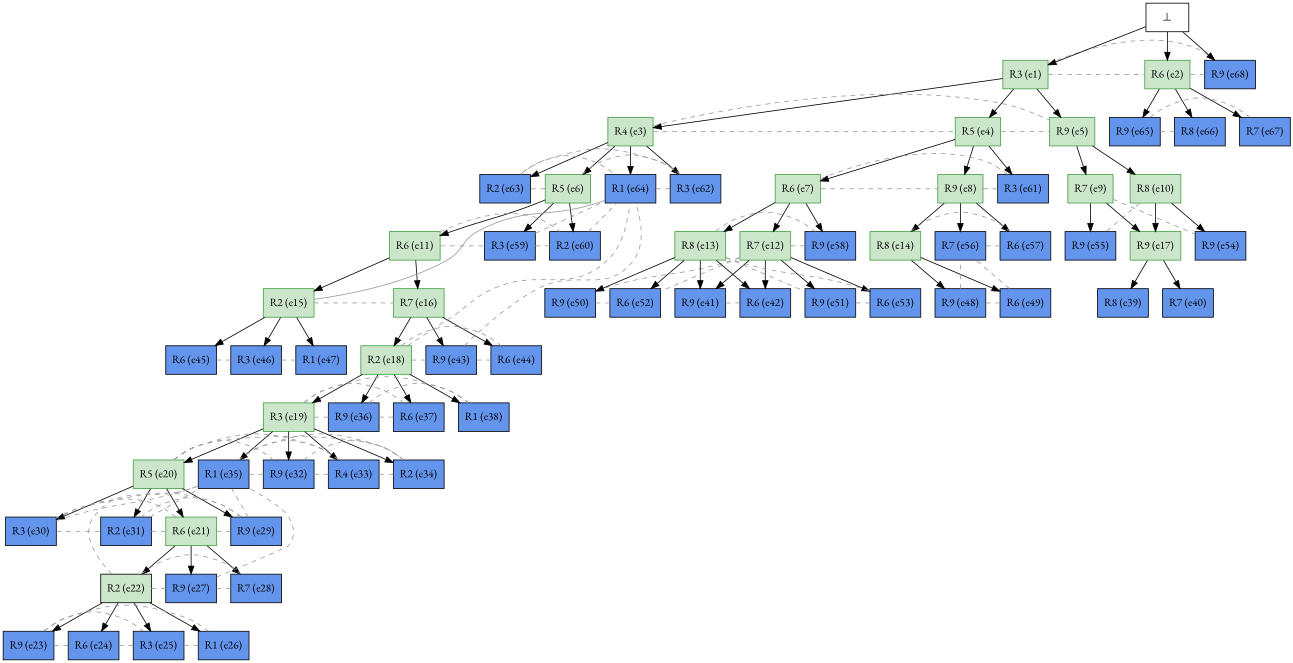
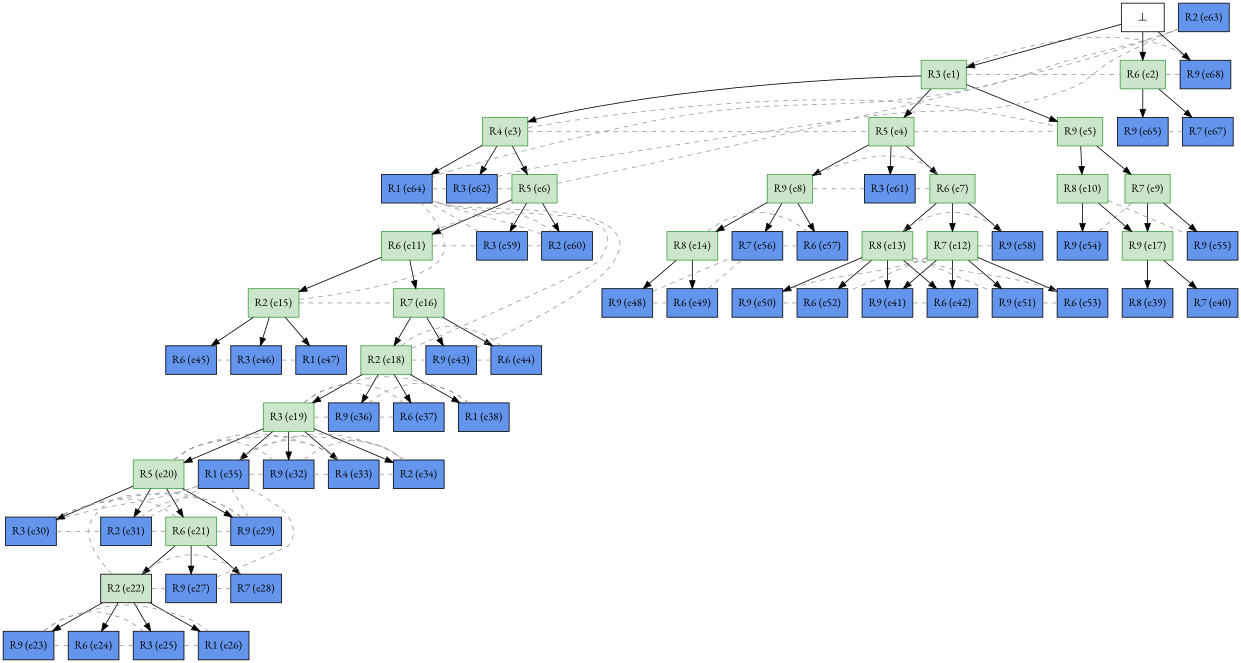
  digraph {
    fontname="EB Garamond"
    node [color=black fillcolor="cornflowerblue:cornflowerblue" fontname="EB Garamond" shape=box style=filled]
    edge [fontname="EB Garamond" arrowhead=none color=gray60 constraint=false style=dashed]
    n1 [color="#409f40" fillcolor="#cce6cc:#cce6cc" label="R3 (e1)"]
    n2 [color="#409f40" fillcolor="#cce6cc:#cce6cc" label="R4 (e3)"]
    n3 [color="#409f40" fillcolor="#cce6cc:#cce6cc" label="R5 (e4)"]
    n4 [color="#409f40" fillcolor="#cce6cc:#cce6cc" label="R9 (e5)"]
    n5 [color="#409f40" fillcolor="#cce6cc:#cce6cc" label="R6 (e2)"]
    n6 [label="R9 (e68)"]
    n7 [color="#409f40" fillcolor="#cce6cc:#cce6cc" label="R5 (e6)"]
    n8 [label="R3 (e62)"]
    n9 [label="R2 (e63)"]
    n10 [label="R1 (e64)"]
    n11 [color="#409f40" fillcolor="#cce6cc:#cce6cc" label="R6 (e7)"]
    n12 [color="#409f40" fillcolor="#cce6cc:#cce6cc" label="R9 (e8)"]
    n13 [label="R3 (e61)"]
    n14 [color="#409f40" fillcolor="#cce6cc:#cce6cc" label="R7 (e9)"]
    n15 [color="#409f40" fillcolor="#cce6cc:#cce6cc" label="R8 (e10)"]
    n16 [label="R9 (e65)"]
-   n17 [label="R8 (e66)"]
    n18 [label="R7 (e67)"]
    n19 [color="#409f40" fillcolor="#cce6cc:#cce6cc" label="R6 (e11)"]
    n20 [label="R3 (e59)"]
    n21 [label="R2 (e60)"]
    n22 [color="#409f40" fillcolor="#cce6cc:#cce6cc" label="R7 (e12)"]
    n23 [color="#409f40" fillcolor="#cce6cc:#cce6cc" label="R8 (e13)"]
    n24 [label="R9 (e58)"]
    n25 [color="#409f40" fillcolor="#cce6cc:#cce6cc" label="R8 (e14)"]
    n26 [label="R7 (e56)"]
    n27 [label="R6 (e57)"]
    n28 [color="#409f40" fillcolor="#cce6cc:#cce6cc" label="R9 (e17)"]
    n29 [label="R9 (e54)"]
    n30 [label="R9 (e55)"]
    n31 [color="#409f40" fillcolor="#cce6cc:#cce6cc" label="R2 (e15)"]
    n32 [color="#409f40" fillcolor="#cce6cc:#cce6cc" label="R7 (e16)"]
    n33 [label="R9 (e41)"]
    n34 [label="R6 (e42)"]
    n35 [label="R9 (e50)"]
    n36 [label="R9 (e51)"]
    n37 [label="R6 (e52)"]
    n38 [label="R6 (e53)"]
    n39 [label="R9 (e48)"]
    n40 [label="R6 (e49)"]
    n41 [label="R8 (e39)"]
    n42 [label="R7 (e40)"]
    n43 [label="R6 (e45)"]
    n44 [label="R3 (e46)"]
    n45 [label="R1 (e47)"]
    n46 [color="#409f40" fillcolor="#cce6cc:#cce6cc" label="R2 (e18)"]
    n47 [label="R9 (e43)"]
    n48 [label="R6 (e44)"]
    n49 [color="#409f40" fillcolor="#cce6cc:#cce6cc" label="R3 (e19)"]
    n50 [label="R9 (e36)"]
    n51 [label="R6 (e37)"]
    n52 [label="R1 (e38)"]
    n53 [color="#409f40" fillcolor="#cce6cc:#cce6cc" label="R5 (e20)"]
    n54 [label="R9 (e32)"]
    n55 [label="R4 (e33)"]
    n56 [label="R2 (e34)"]
    n57 [label="R1 (e35)"]
    n58 [color="#409f40" fillcolor="#cce6cc:#cce6cc" label="R6 (e21)"]
    n59 [label="R9 (e29)"]
    n60 [label="R3 (e30)"]
    n61 [label="R2 (e31)"]
    n62 [fillcolor="#cce6cc:#cce6cc" label="R2 (e22)"]
    n63 [label="R9 (e27)"]
    n64 [label="R7 (e28)"]
    n65 [label="R9 (e23)"]
    n66 [label="R6 (e24)"]
    n67 [label="R3 (e25)"]
    n68 [label="R1 (e26)"]
    n69 [fillcolor=white label="⊥" color=""]
    n1 -> n2 [arrowhead="" color="" constraint="" style=""]
    n1 -> n3 [arrowhead="" color="" constraint="" style=""]
    n1 -> n4 [arrowhead="" color="" constraint="" style=""]
    n1 -> n5
    n1 -> n6
    n2 -> n3
    n2 -> n4
    n2 -> n7 [arrowhead="" color="" constraint="" style=""]
    n2 -> n8 [arrowhead="" color="" constraint="" style=""]
-   n2 -> n9 [arrowhead="" color="" constraint="" style=""]
    n2 -> n10 [arrowhead="" color="" constraint="" style=""]
    n3 -> n4
    n3 -> n11 [arrowhead="" color="" constraint="" style=""]
    n3 -> n12 [arrowhead="" color="" constraint="" style=""]
    n3 -> n13 [arrowhead="" color="" constraint="" style=""]
    n4 -> n14 [arrowhead="" color="" constraint="" style=""]
    n4 -> n15 [arrowhead="" color="" constraint="" style=""]
    n5 -> n6
    n5 -> n16 [arrowhead="" color="" constraint="" style=""]
-   n5 -> n17 [arrowhead="" color="" constraint="" style=""]
    n5 -> n18 [arrowhead="" color="" constraint="" style=""]
    n7 -> n8
    n7 -> n9
    n7 -> n19 [arrowhead="" color="" constraint="" style=""]
    n7 -> n20 [arrowhead="" color="" constraint="" style=""]
    n7 -> n21 [arrowhead="" color="" constraint="" style=""]
    n8 -> n9
    n8 -> n10
    n9 -> n10
    n11 -> n12
    n11 -> n13
    n11 -> n22 [arrowhead="" color="" constraint="" style=""]
    n11 -> n23 [arrowhead="" color="" constraint="" style=""]
    n11 -> n24 [arrowhead="" color="" constraint="" style=""]
    n12 -> n13
    n12 -> n25 [arrowhead="" color="" constraint="" style=""]
    n12 -> n26 [arrowhead="" color="" constraint="" style=""]
    n12 -> n27 [arrowhead="" color="" constraint="" style=""]
    n14 -> n28 [arrowhead="" color="" constraint="" style=""]
    n14 -> n29
    n14 -> n30 [arrowhead="" color="" constraint="" style=""]
    n15 -> n28 [arrowhead="" color="" constraint="" style=""]
    n15 -> n29 [arrowhead="" color="" constraint="" style=""]
    n15 -> n30
-   n16 -> n17
    n16 -> n18
    n19 -> n20
    n19 -> n21
    n19 -> n31 [arrowhead="" color="" constraint="" style=""]
    n19 -> n32 [arrowhead="" color="" constraint="" style=""]
    n20 -> n10
    n20 -> n21
    n21 -> n10
    n22 -> n24
    n22 -> n33 [arrowhead="" color="" constraint="" style=""]
    n22 -> n34 [arrowhead="" color="" constraint="" style=""]
    n22 -> n35
    n22 -> n36 [arrowhead="" color="" constraint="" style=""]
    n22 -> n37
    n22 -> n38 [arrowhead="" color="" constraint="" style=""]
    n23 -> n24
    n23 -> n33 [arrowhead="" color="" constraint="" style=""]
    n23 -> n34 [arrowhead="" color="" constraint="" style=""]
    n23 -> n35 [arrowhead="" color="" constraint="" style=""]
    n23 -> n36
    n23 -> n37 [arrowhead="" color="" constraint="" style=""]
    n23 -> n38
    n25 -> n27
    n25 -> n39 [arrowhead="" color="" constraint="" style=""]
    n25 -> n40 [arrowhead="" color="" constraint="" style=""]
    n26 -> n27
    n28 -> n41 [arrowhead="" color="" constraint="" style=""]
    n28 -> n42 [arrowhead="" color="" constraint="" style=""]
-   n31 -> n10 [style=solid]
+   n31 -> n10
    n31 -> n32
    n31 -> n43 [arrowhead="" color="" constraint="" style=""]
    n31 -> n44 [arrowhead="" color="" constraint="" style=""]
    n31 -> n45 [arrowhead="" color="" constraint="" style=""]
    n32 -> n46 [arrowhead="" color="" constraint="" style=""]
    n32 -> n47 [arrowhead="" color="" constraint="" style=""]
    n32 -> n48 [arrowhead="" color="" constraint="" style=""]
    n33 -> n34
    n35 -> n37
    n36 -> n38
    n39 -> n26
    n39 -> n40
    n40 -> n26
    n43 -> n44
    n44 -> n45
    n46 -> n10
    n46 -> n47
    n46 -> n48
    n46 -> n49 [arrowhead="" color="" constraint="" style=""]
    n46 -> n50 [arrowhead="" color="" constraint="" style=""]
    n46 -> n51 [arrowhead="" color="" constraint="" style=""]
    n46 -> n52 [arrowhead="" color="" constraint="" style=""]
    n47 -> n10
    n47 -> n48
    n49 -> n50
    n49 -> n51
    n49 -> n52
    n49 -> n53 [arrowhead="" color="" constraint="" style=""]
    n49 -> n54 [arrowhead="" color="" constraint="" style=""]
    n49 -> n55 [arrowhead="" color="" constraint="" style=""]
    n49 -> n56 [arrowhead="" color="" constraint="" style=""]
    n49 -> n57 [arrowhead="" color="" constraint="" style=""]
    n50 -> n51
    n50 -> n52
    n53 -> n54
    n53 -> n55
    n53 -> n56
    n53 -> n58 [arrowhead="" color="" constraint="" style=""]
    n53 -> n59 [arrowhead="" color="" constraint="" style=""]
    n53 -> n60 [arrowhead="" color="" constraint="" style=""]
    n53 -> n61 [arrowhead="" color="" constraint="" style=""]
    n54 -> n55
    n54 -> n56
    n54 -> n57
    n55 -> n56
    n55 -> n57
    n56 -> n57
    n58 -> n59
    n58 -> n60
    n58 -> n61
    n58 -> n62 [arrowhead="" color="" constraint="" style=""]
    n58 -> n63 [arrowhead="" color="" constraint="" style=""]
    n58 -> n64 [arrowhead="" color="" constraint="" style=""]
    n59 -> n57
    n59 -> n60
    n59 -> n61
    n60 -> n57
    n60 -> n61
    n61 -> n57
    n62 -> n57
    n62 -> n63
    n62 -> n64
    n62 -> n65 [arrowhead="" color="" constraint="" style=""]
    n62 -> n66 [arrowhead="" color="" constraint="" style=""]
    n62 -> n67 [arrowhead="" color="" constraint="" style=""]
    n62 -> n68 [arrowhead="" color="" constraint="" style=""]
    n63 -> n57
    n63 -> n64
    n65 -> n66
    n65 -> n67
    n65 -> n68
    n66 -> n67
    n67 -> n68
    n69 -> n1 [arrowhead="" color="" constraint="" style=""]
    n69 -> n5 [arrowhead="" color="" constraint="" style=""]
    n69 -> n6 [arrowhead="" color="" constraint="" style=""]
  }
